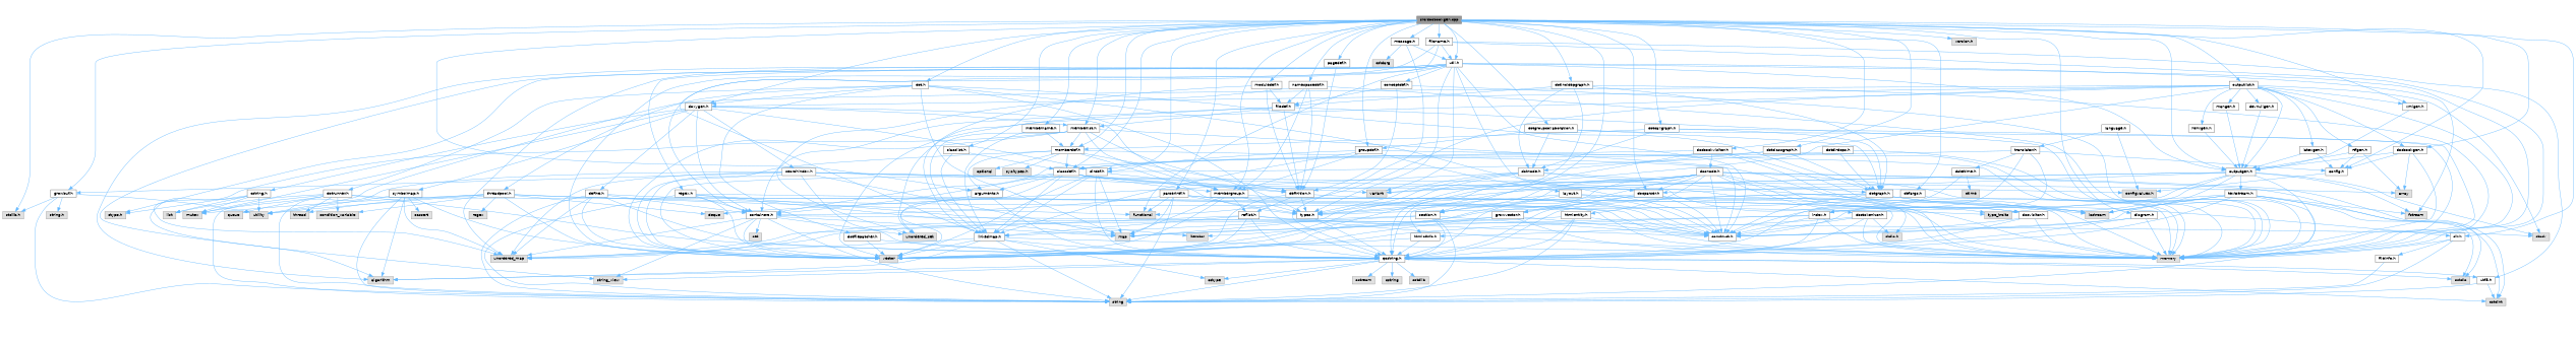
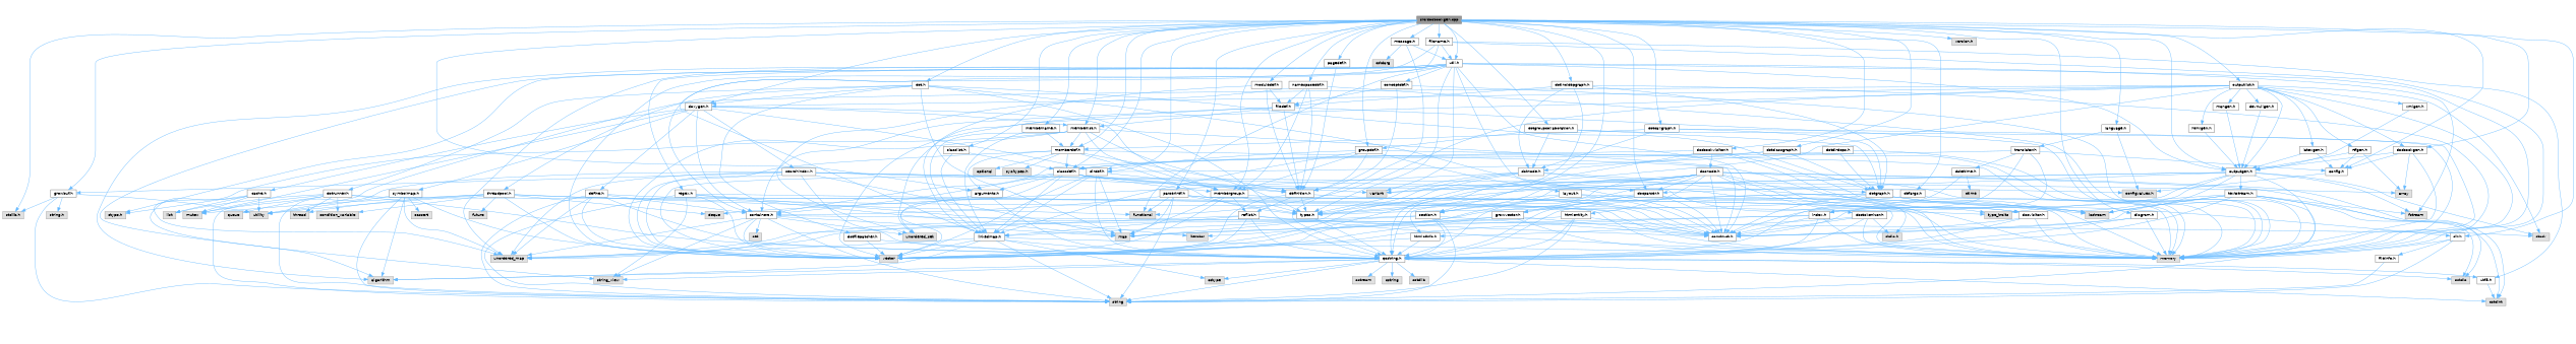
  digraph {
    node [color=grey40 fillcolor=white fontname=Helvetica fontsize=10 shape=box style=filled]
    edge [color=steelblue1 fontname=Helvetica fontsize=10 labelfontname=Helvetica labelfontsize=10 style=solid]
    n1 [color=gray40 fillcolor=grey60 fontcolor=black height=0.2 label="src/docbookgen.cpp" width=0.4]
    n2 [color=grey60 fillcolor="#E0E0E0" height=0.2 label="stdlib.h" width=0.4]
    n3 [height=0.2 label="docbookgen.h" width=0.4]
    n4 [height=0.2 label="config.h" width=0.4]
    n5 [height=0.2 label="outputgen.h" width=0.4]
    n6 [height=0.2 label="section.h" width=0.4]
    n7 [height=0.2 label="docparser.h" width=0.4]
    n8 [height=0.2 label="doxygen.h" width=0.4]
    n9 [height=0.2 label="membergroup.h" width=0.4]
    n10 [height=0.2 label="dirdef.h" width=0.4]
    n11 [height=0.2 label="memberlist.h" width=0.4]
    n12 [height=0.2 label="memberdef.h" width=0.4]
    n13 [height=0.2 label="arguments.h" width=0.4]
    n14 [height=0.2 label="classdef.h" width=0.4]
    n15 [height=0.2 label="growbuf.h" width=0.4]
    n16 [height=0.2 label="message.h" width=0.4]
    n17 [height=0.2 label="util.h" width=0.4]
    n18 [height=0.2 label="classlist.h" width=0.4]
    n19 [height=0.2 label="diagram.h" width=0.4]
    n20 [height=0.2 label="defargs.h" width=0.4]
    n21 [height=0.2 label="dot.h" width=0.4]
    n22 [height=0.2 label="dir.h" width=0.4]
    n23 [height=0.2 label="dotcallgraph.h" width=0.4]
    n24 [height=0.2 label="dotclassgraph.h" width=0.4]
    n25 [height=0.2 label="dotgroupcollaboration.h" width=0.4]
    n26 [height=0.2 label="groupdef.h" width=0.4]
    n27 [height=0.2 label="dotincldepgraph.h" width=0.4]
    n28 [height=0.2 label="pagedef.h" width=0.4]
    n29 [height=0.2 label="filename.h" width=0.4]
    n30 [color=grey60 fillcolor="#E0E0E0" height=0.2 label="version.h" width=0.4]
    n31 [height=0.2 label="docbookvisitor.h" width=0.4]
    n32 [height=0.2 label="language.h" width=0.4]
    n33 [height=0.2 label="parserintf.h" width=0.4]
    n34 [height=0.2 label="namespacedef.h" width=0.4]
    n35 [height=0.2 label="membername.h" width=0.4]
    n36 [height=0.2 label="outputlist.h" width=0.4]
    n37 [height=0.2 label="moduledef.h" width=0.4]
    n38 [color=grey60 fillcolor="#E0E0E0" height=0.2 label=memory width=0.4]
    n39 [color=grey60 fillcolor="#E0E0E0" height=0.2 label=array width=0.4]
    n40 [color=grey60 fillcolor="#E0E0E0" height=0.2 label="configvalues.h" width=0.4]
    n41 [color=grey60 fillcolor="#E0E0E0" height=0.2 label=stack width=0.4]
    n42 [color=grey60 fillcolor="#E0E0E0" height=0.2 label=iostream width=0.4]
    n43 [color=grey60 fillcolor="#E0E0E0" height=0.2 label=fstream width=0.4]
    n44 [height=0.2 label="types.h" width=0.4]
    n45 [height=0.2 label="index.h" width=0.4]
    n46 [height=0.2 label="construct.h" width=0.4]
    n47 [height=0.2 label="textstream.h" width=0.4]
    n48 [height=0.2 label="qcstring.h" width=0.4]
    n49 [color=grey60 fillcolor="#E0E0E0" height=0.2 label=string width=0.4]
    n50 [color=grey60 fillcolor="#E0E0E0" height=0.2 label=unordered_map width=0.4]
    n51 [height=0.2 label="linkedmap.h" width=0.4]
    n52 [color=grey60 fillcolor="#E0E0E0" height=0.2 label="stdio.h" width=0.4]
    n53 [height=0.2 label="growvector.h" width=0.4]
    n54 [color=grey60 fillcolor="#E0E0E0" height=0.2 label=mutex width=0.4]
    n55 [height=0.2 label="containers.h" width=0.4]
    n56 [height=0.2 label="define.h" width=0.4]
-   n57 [height=0.2 label="cstring.h" width=0.4]
+   n57 [height=0.2 label="cache.h" width=0.4]
    n58 [height=0.2 label="symbolmap.h" width=0.4]
    n59 [height=0.2 label="searchindex.h" width=0.4]
    n60 [color=grey60 fillcolor="#E0E0E0" height=0.2 label=vector width=0.4]
    n61 [color=grey60 fillcolor="#E0E0E0" height=0.2 label=map width=0.4]
    n62 [height=0.2 label="reflist.h" width=0.4]
    n63 [height=0.2 label="definition.h" width=0.4]
    n64 [color=grey60 fillcolor="#E0E0E0" height=0.2 label=algorithm width=0.4]
    n65 [color=grey60 fillcolor="#E0E0E0" height=0.2 label=optional width=0.4]
    n66 [color=grey60 fillcolor="#E0E0E0" height=0.2 label="sys/types.h" width=0.4]
    n67 [color=grey60 fillcolor="#E0E0E0" height=0.2 label=unordered_set width=0.4]
    n68 [color=grey60 fillcolor="#E0E0E0" height=0.2 label=utility width=0.4]
    n69 [color=grey60 fillcolor="#E0E0E0" height=0.2 label="string.h" width=0.4]
    n70 [color=grey60 fillcolor="#E0E0E0" height=0.2 label=cstdarg width=0.4]
    n71 [color=grey60 fillcolor="#E0E0E0" height=0.2 label=string_view width=0.4]
    n72 [color=grey60 fillcolor="#E0E0E0" height=0.2 label="ctype.h" width=0.4]
    n73 [color=grey60 fillcolor="#E0E0E0" height=0.2 label=variant width=0.4]
    n74 [color=grey60 fillcolor="#E0E0E0" height=0.2 label=functional width=0.4]
    n75 [height=0.2 label="regex.h" width=0.4]
    n76 [height=0.2 label="conceptdef.h" width=0.4]
    n77 [height=0.2 label="threadpool.h" width=0.4]
    n78 [height=0.2 label="dotgraph.h" width=0.4]
    n79 [height=0.2 label="dotfilepatcher.h" width=0.4]
    n80 [height=0.2 label="dotrunner.h" width=0.4]
    n81 [height=0.2 label="fileinfo.h" width=0.4]
    n82 [height=0.2 label="dotnode.h" width=0.4]
    n83 [height=0.2 label="dotdirdeps.h" width=0.4]
    n84 [height=0.2 label="layout.h" width=0.4]
    n85 [height=0.2 label="filedef.h" width=0.4]
    n86 [height=0.2 label="utf8.h" width=0.4]
    n87 [height=0.2 label="docvisitor.h" width=0.4]
    n88 [height=0.2 label="docnode.h" width=0.4]
    n89 [height=0.2 label="translator.h" width=0.4]
    n90 [height=0.2 label="htmlgen.h" width=0.4]
    n91 [height=0.2 label="latexgen.h" width=0.4]
    n92 [height=0.2 label="rtfgen.h" width=0.4]
    n93 [height=0.2 label="mangen.h" width=0.4]
    n94 [height=0.2 label="xmlgen.h" width=0.4]
    n95 [height=0.2 label="devnullgen.h" width=0.4]
    n96 [color=grey60 fillcolor="#E0E0E0" height=0.2 label=cstdio width=0.4]
    n97 [color=grey60 fillcolor="#E0E0E0" height=0.2 label=cstdint width=0.4]
    n98 [color=grey60 fillcolor="#E0E0E0" height=0.2 label=type_traits width=0.4]
    n99 [color=grey60 fillcolor="#E0E0E0" height=0.2 label=cctype width=0.4]
    n100 [color=grey60 fillcolor="#E0E0E0" height=0.2 label=cstring width=0.4]
    n101 [color=grey60 fillcolor="#E0E0E0" height=0.2 label=cstdlib width=0.4]
    n102 [color=grey60 fillcolor="#E0E0E0" height=0.2 label=ostream width=0.4]
    n103 [color=grey60 fillcolor="#E0E0E0" height=0.2 label=iterator width=0.4]
    n104 [color=grey60 fillcolor="#E0E0E0" height=0.2 label=set width=0.4]
    n105 [color=grey60 fillcolor="#E0E0E0" height=0.2 label=list width=0.4]
    n106 [color=grey60 fillcolor="#E0E0E0" height=0.2 label=cassert width=0.4]
    n107 [color=grey60 fillcolor="#E0E0E0" height=0.2 label=condition_variable width=0.4]
    n108 [color=grey60 fillcolor="#E0E0E0" height=0.2 label=deque width=0.4]
-   n109 [color=grey60 fillcolor="#E0E0E0" height=0.2 label=regex width=0.4]
+   n109 [color=grey60 fillcolor="#E0E0E0" height=0.2 label=future width=0.4]
    n110 [color=grey60 fillcolor="#E0E0E0" height=0.2 label=thread width=0.4]
    n111 [color=grey60 fillcolor="#E0E0E0" height=0.2 label=queue width=0.4]
    n112 [height=0.2 label="htmlattrib.h" width=0.4]
    n113 [height=0.2 label="htmlentity.h" width=0.4]
    n114 [height=0.2 label="doctokenizer.h" width=0.4]
    n115 [height=0.2 label="datetime.h" width=0.4]
    n116 [color=grey60 fillcolor="#E0E0E0" height=0.2 label=ctime width=0.4]
    n1 -> n2
    n1 -> n3
    n1 -> n4
    n1 -> n5
    n1 -> n6
    n1 -> n7
    n1 -> n8
    n1 -> n9
    n1 -> n10
    n1 -> n11
    n1 -> n12
    n1 -> n13
    n1 -> n14
    n1 -> n15
    n1 -> n16
    n1 -> n17
    n1 -> n18
    n1 -> n19
    n1 -> n20
    n1 -> n21
    n1 -> n22
    n1 -> n23
    n1 -> n24
    n1 -> n25
    n1 -> n26
    n1 -> n27
    n1 -> n28
    n1 -> n29
    n1 -> n30
    n1 -> n31
-   n1 -> n94
+   n1 -> n32
    n1 -> n33
    n1 -> n34
    n1 -> n35
    n1 -> n36
    n1 -> n37
    n3 -> n4
    n3 -> n5
    n3 -> n38
    n3 -> n39
    n4 -> n40
    n5 -> n6
    n5 -> n7
    n5 -> n38
    n5 -> n41
    n5 -> n42
    n5 -> n43
    n5 -> n44
    n5 -> n45
    n5 -> n46
    n5 -> n47
    n6 -> n46
    n6 -> n48
    n6 -> n49
    n6 -> n50
    n6 -> n51
    n7 -> n38
    n7 -> n44
    n7 -> n46
    n7 -> n48
    n7 -> n52
    n7 -> n53
    n8 -> n9
    n8 -> n10
    n8 -> n11
    n8 -> n54
    n8 -> n55
    n8 -> n56
    n8 -> n57
    n8 -> n58
    n8 -> n59
    n9 -> n38
    n9 -> n44
    n9 -> n60
    n9 -> n61
    n9 -> n62
    n10 -> n48
    n10 -> n51
    n10 -> n60
    n10 -> n61
    n10 -> n63
    n11 -> n9
    n11 -> n12
    n11 -> n44
    n11 -> n46
    n11 -> n51
    n11 -> n60
    n11 -> n64
    n12 -> n13
    n12 -> n14
    n12 -> n38
    n12 -> n44
    n12 -> n60
    n12 -> n63
    n12 -> n65
    n12 -> n66
    n13 -> n48
    n13 -> n60
    n14 -> n9
    n14 -> n13
    n14 -> n38
    n14 -> n40
    n14 -> n51
    n14 -> n55
    n14 -> n60
    n14 -> n63
    n14 -> n67
    n15 -> n2
    n15 -> n49
    n15 -> n68
    n15 -> n69
    n16 -> n17
    n16 -> n48
    n16 -> n70
    n17 -> n5
    n17 -> n7
    n17 -> n38
    n17 -> n43
    n17 -> n44
    n17 -> n46
    n17 -> n50
    n17 -> n55
    n17 -> n64
    n17 -> n71
    n17 -> n72
    n17 -> n73
    n17 -> n74
    n17 -> n75
    n17 -> n76
    n18 -> n14
    n18 -> n51
    n19 -> n38
    n19 -> n46
    n19 -> n48
    n20 -> n38
    n20 -> n44
    n21 -> n8
    n21 -> n46
    n21 -> n48
    n21 -> n61
    n21 -> n77
    n21 -> n78
    n21 -> n79
    n21 -> n80
    n22 -> n38
    n22 -> n49
    n22 -> n81
    n23 -> n12
    n23 -> n38
    n23 -> n78
    n23 -> n82
    n24 -> n14
    n24 -> n38
    n24 -> n78
    n24 -> n82
    n25 -> n26
    n25 -> n38
    n25 -> n78
    n25 -> n82
    n26 -> n9
    n26 -> n10
    n26 -> n38
    n26 -> n51
+   n26 -> n63
    n26 -> n84
    n27 -> n38
    n27 -> n48
    n27 -> n78
    n27 -> n82
    n27 -> n85
    n28 -> n63
    n29 -> n17
    n29 -> n38
    n29 -> n51
    n29 -> n60
    n29 -> n86
    n31 -> n42
    n31 -> n48
    n31 -> n55
    n31 -> n87
    n31 -> n88
    n32 -> n40
    n32 -> n89
    n33 -> n38
    n33 -> n44
    n33 -> n46
    n33 -> n49
    n33 -> n55
    n33 -> n61
    n33 -> n74
    n34 -> n9
    n34 -> n38
    n34 -> n63
    n34 -> n67
    n34 -> n85
    n35 -> n12
    n35 -> n51
    n36 -> n3
    n36 -> n5
    n36 -> n8
    n36 -> n38
    n36 -> n41
    n36 -> n60
    n36 -> n68
    n36 -> n73
    n36 -> n74
    n36 -> n90
    n36 -> n91
    n36 -> n92
    n36 -> n93
    n36 -> n94
    n36 -> n95
    n37 -> n51
    n37 -> n63
    n37 -> n85
    n44 -> n48
    n45 -> n38
    n45 -> n46
    n45 -> n48
    n45 -> n60
    n45 -> n61
    n47 -> n42
    n47 -> n43
    n47 -> n46
    n47 -> n48
    n47 -> n49
    n47 -> n96
    n47 -> n97
    n47 -> n98
    n48 -> n49
    n48 -> n64
    n48 -> n71
    n48 -> n86
    n48 -> n96
    n48 -> n97
    n48 -> n99
    n48 -> n100
    n48 -> n101
    n48 -> n102
    n51 -> n38
    n51 -> n48
    n51 -> n49
    n51 -> n50
    n51 -> n60
    n51 -> n64
    n51 -> n99
    n53 -> n38
    n53 -> n46
    n53 -> n60
    n53 -> n103
    n55 -> n41
    n55 -> n49
    n55 -> n50
    n55 -> n60
    n55 -> n61
    n55 -> n67
    n55 -> n71
    n55 -> n104
    n56 -> n38
    n56 -> n48
    n56 -> n49
    n56 -> n50
    n56 -> n55
    n56 -> n60
    n57 -> n50
    n57 -> n54
    n57 -> n68
    n57 -> n72
    n57 -> n105
    n58 -> n49
    n58 -> n50
    n58 -> n60
    n58 -> n64
    n58 -> n68
    n58 -> n106
    n59 -> n15
    n59 -> n38
    n59 -> n39
    n59 -> n48
    n59 -> n49
    n59 -> n50
    n59 -> n60
    n59 -> n61
    n59 -> n73
    n62 -> n38
    n62 -> n46
    n62 -> n48
    n62 -> n50
    n62 -> n51
    n62 -> n60
    n63 -> n44
    n63 -> n46
    n63 -> n60
    n63 -> n62
    n75 -> n46
    n75 -> n49
    n75 -> n60
    n75 -> n61
-   n75 -> n55
+   n75 -> n71
    n75 -> n103
    n76 -> n38
    n76 -> n63
    n76 -> n85
    n77 -> n54
    n77 -> n60
    n77 -> n68
    n77 -> n74
    n77 -> n98
    n77 -> n107
    n77 -> n108
    n77 -> n109
    n77 -> n110
    n78 -> n22
    n78 -> n42
    n78 -> n46
    n78 -> n48
    n78 -> n61
    n79 -> n48
    n79 -> n60
    n80 -> n38
    n80 -> n48
    n80 -> n49
    n80 -> n54
    n80 -> n105
    n80 -> n107
    n80 -> n110
    n80 -> n111
    n81 -> n49
    n82 -> n42
    n82 -> n44
    n82 -> n60
    n82 -> n61
    n82 -> n78
    n82 -> n108
    n83 -> n10
    n83 -> n38
    n83 -> n78
    n84 -> n38
    n84 -> n44
    n84 -> n46
    n84 -> n60
    n85 -> n11
    n85 -> n38
    n85 -> n55
    n85 -> n63
    n85 -> n67
-   n86 -> n49
    n86 -> n97
    n87 -> n38
    n87 -> n46
    n87 -> n48
    n88 -> n6
    n88 -> n7
    n88 -> n38
    n88 -> n46
    n88 -> n48
    n88 -> n53
    n88 -> n60
    n88 -> n73
    n88 -> n87
    n88 -> n96
    n88 -> n97
    n88 -> n98
    n88 -> n112
    n88 -> n113
    n88 -> n114
    n89 -> n4
    n89 -> n14
    n89 -> n45
    n89 -> n46
    n89 -> n115
    n90 -> n5
    n91 -> n4
    n91 -> n5
    n92 -> n4
    n92 -> n5
    n92 -> n39
    n93 -> n5
    n94 -> n5
    n95 -> n5
    n112 -> n48
    n112 -> n60
    n113 -> n46
    n113 -> n48
    n113 -> n49
    n113 -> n50
    n114 -> n38
    n114 -> n46
    n114 -> n48
    n114 -> n52
    n114 -> n112
    n115 -> n48
    n115 -> n116
  }
